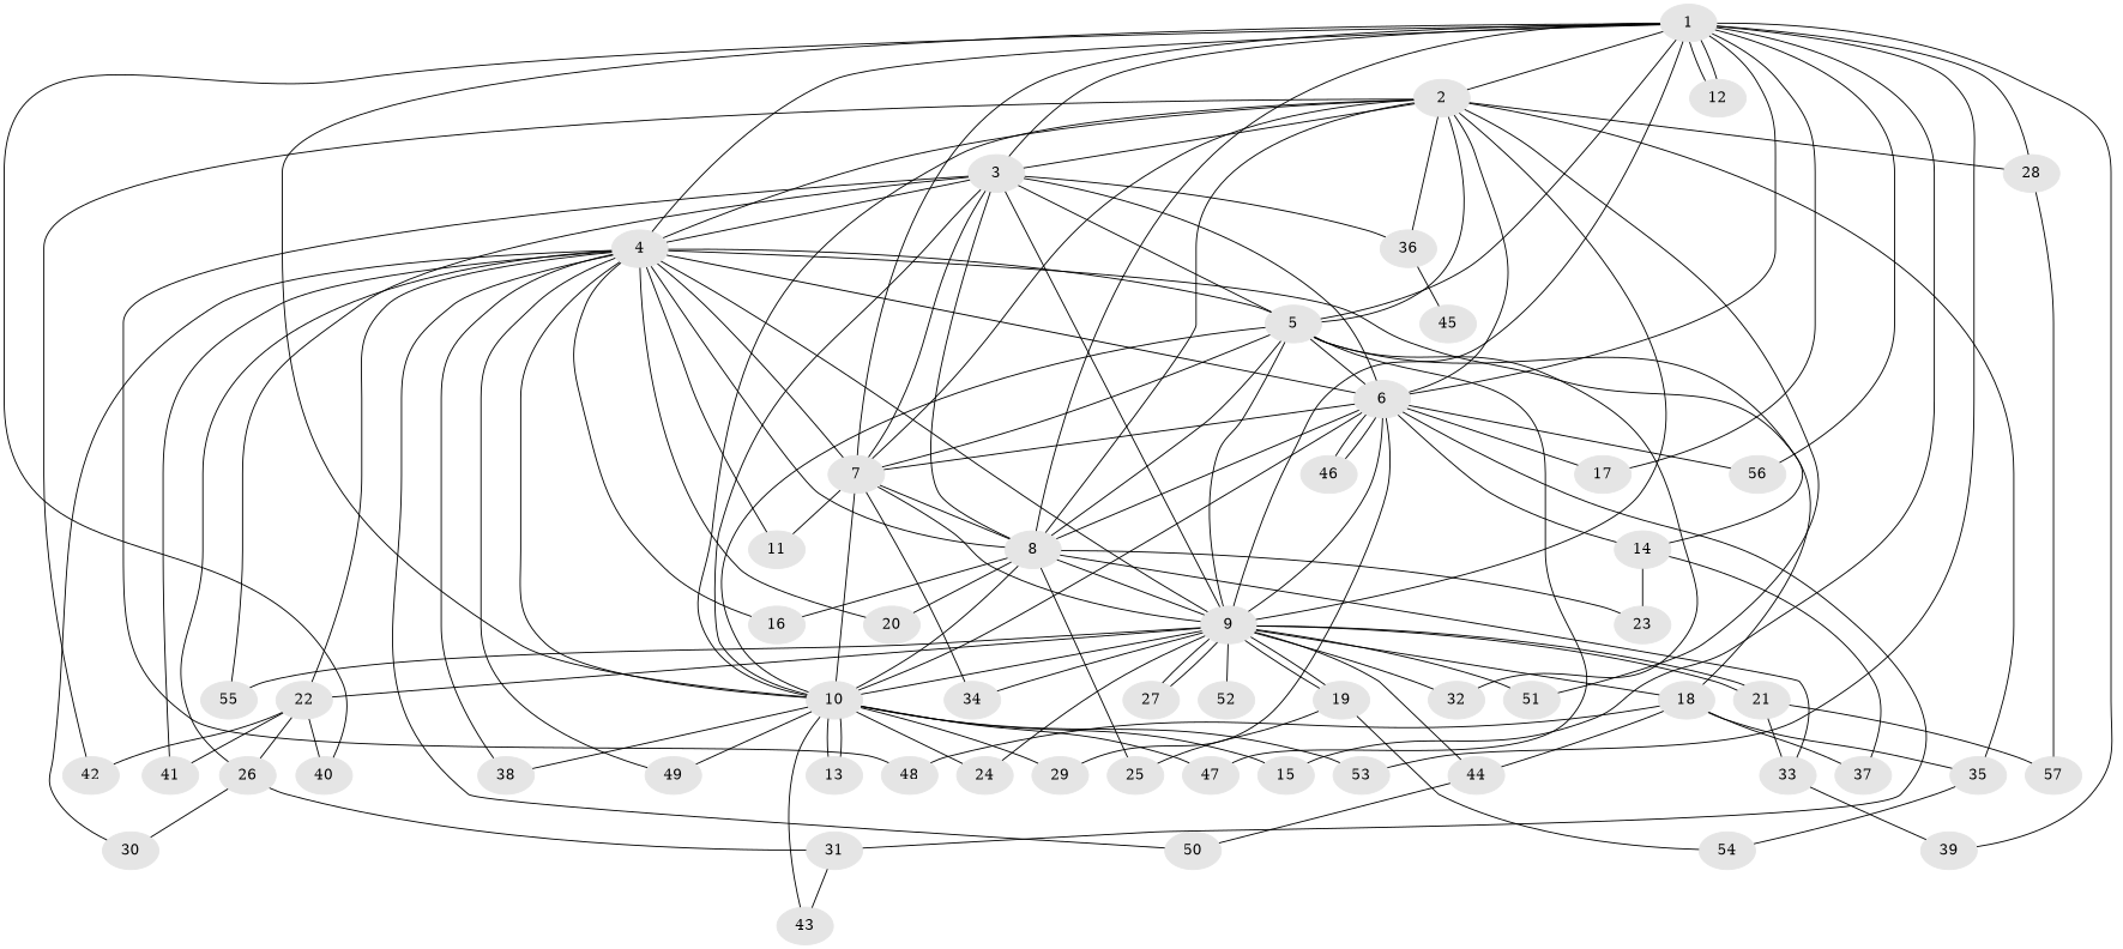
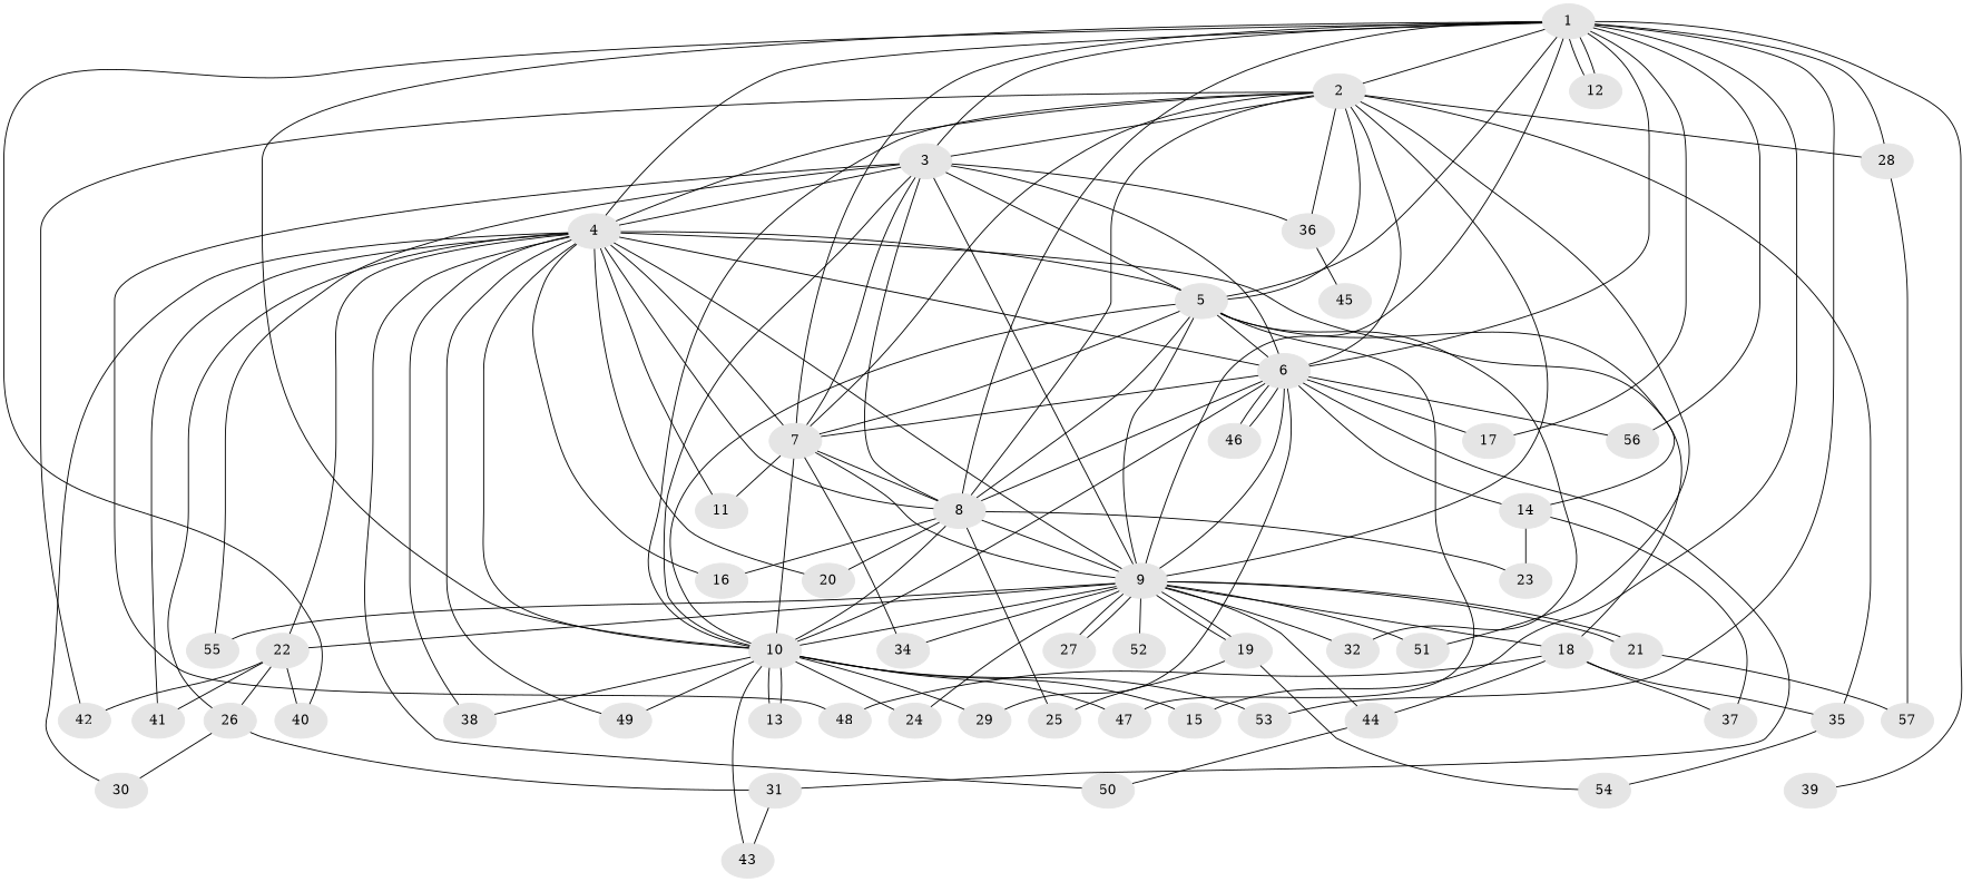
  graph {
    node [color=gray90 style=filled]
    1
    2
    3
    4
    5
    6
    7
    8
    9
    10
    12
    15
    17
    28
    39
    40
    53
    56
    35
    36
    42
    51
    48
    55
    11
    14
    16
    20
    22
    26
    30
    38
    41
    49
    50
    18
    32
    47
    29
    31
    46
    34
    23
    25
-   33
    19
    21
    24
    27
    44
    52
    13
    43
    57
    54
    45
    37
    1 -- 2
    1 -- 3
    1 -- 4
    1 -- 5
    1 -- 6
    1 -- 7
    1 -- 8
    1 -- 9
    1 -- 10
    1 -- 12
    1 -- 12
    1 -- 15
    1 -- 17
    1 -- 28
    1 -- 39
    1 -- 40
    1 -- 53
    1 -- 56
    2 -- 3
    2 -- 4
    2 -- 5
    2 -- 6
    2 -- 7
    2 -- 8
    2 -- 9
    2 -- 10
    2 -- 28
    2 -- 35
    2 -- 36
    2 -- 42
    2 -- 51
    3 -- 4
    3 -- 5
    3 -- 6
    3 -- 7
    3 -- 8
    3 -- 9
    3 -- 10
    3 -- 36
    3 -- 48
    3 -- 55
    4 -- 5
    4 -- 6
    4 -- 7
    4 -- 8
    4 -- 9
    4 -- 10
    4 -- 11
    4 -- 14
    4 -- 16
    4 -- 20
    4 -- 22
    4 -- 26
    4 -- 30
    4 -- 38
    4 -- 41
    4 -- 49
    4 -- 50
    5 -- 6
    5 -- 7
    5 -- 8
    5 -- 9
    5 -- 10
    5 -- 18
    5 -- 32
    5 -- 47
    6 -- 7
    6 -- 8
    6 -- 9
    6 -- 10
    6 -- 17
    6 -- 56
    6 -- 14
    6 -- 29
    6 -- 31
    6 -- 46
    6 -- 46
    7 -- 8
    7 -- 9
    7 -- 10
    7 -- 11
    7 -- 34
    8 -- 9
    8 -- 10
    8 -- 16
    8 -- 20
    8 -- 23
    8 -- 25
-   8 -- 33
    9 -- 10
    9 -- 51
    9 -- 55
    9 -- 22
    9 -- 18
    9 -- 32
    9 -- 34
    9 -- 19
    9 -- 19
    9 -- 21
    9 -- 21
    9 -- 24
    9 -- 27
    9 -- 27
    9 -- 44
    9 -- 52
    10 -- 15
    10 -- 53
    10 -- 38
    10 -- 49
    10 -- 47
    10 -- 29
    10 -- 24
    10 -- 13
    10 -- 13
    10 -- 43
    28 -- 57
    35 -- 54
    36 -- 45
    14 -- 23
    14 -- 37
    22 -- 40
    22 -- 42
    22 -- 26
    22 -- 41
    26 -- 30
    26 -- 31
    18 -- 35
    18 -- 48
    18 -- 44
    18 -- 37
    31 -- 43
-   33 -- 39
    19 -- 25
    19 -- 54
-   21 -- 33
    21 -- 57
    44 -- 50
  }
